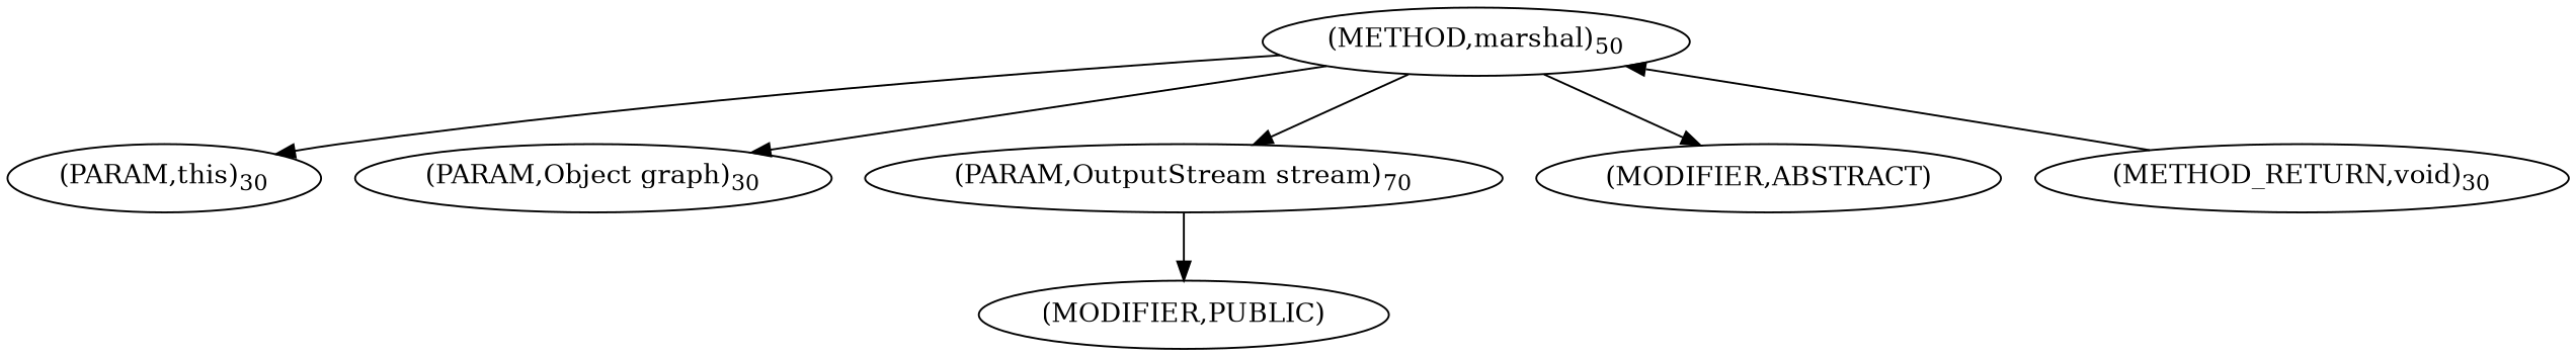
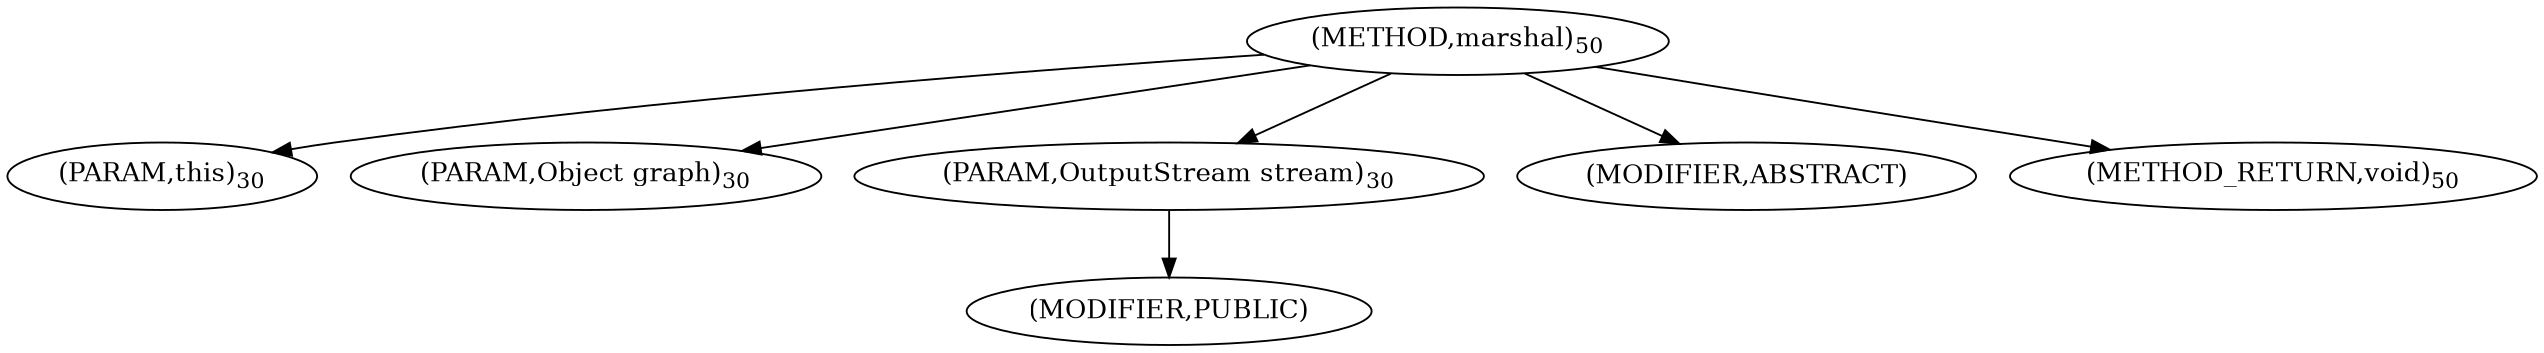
  digraph {
    n1 [label=<(METHOD,marshal)<SUB>50</SUB>>]
    n2 [label=<(PARAM,this)<SUB>30</SUB>>]
    n3 [label=<(PARAM,Object graph)<SUB>30</SUB>>]
-   n4 [label=<(PARAM,OutputStream stream)<SUB>70</SUB>>]
+   n4 [label=<(PARAM,OutputStream stream)<SUB>30</SUB>>]
    n5 [label=<(MODIFIER,ABSTRACT)>]
-   n6 [label=<(METHOD_RETURN,void)<SUB>30</SUB>>]
+   n6 [label=<(METHOD_RETURN,void)<SUB>50</SUB>>]
    n7 [label=<(MODIFIER,PUBLIC)>]
    n1 -> n2
    n1 -> n3
    n1 -> n4
    n1 -> n5
-   n6 -> n1
+   n1 -> n6
    n4 -> n7
  }
